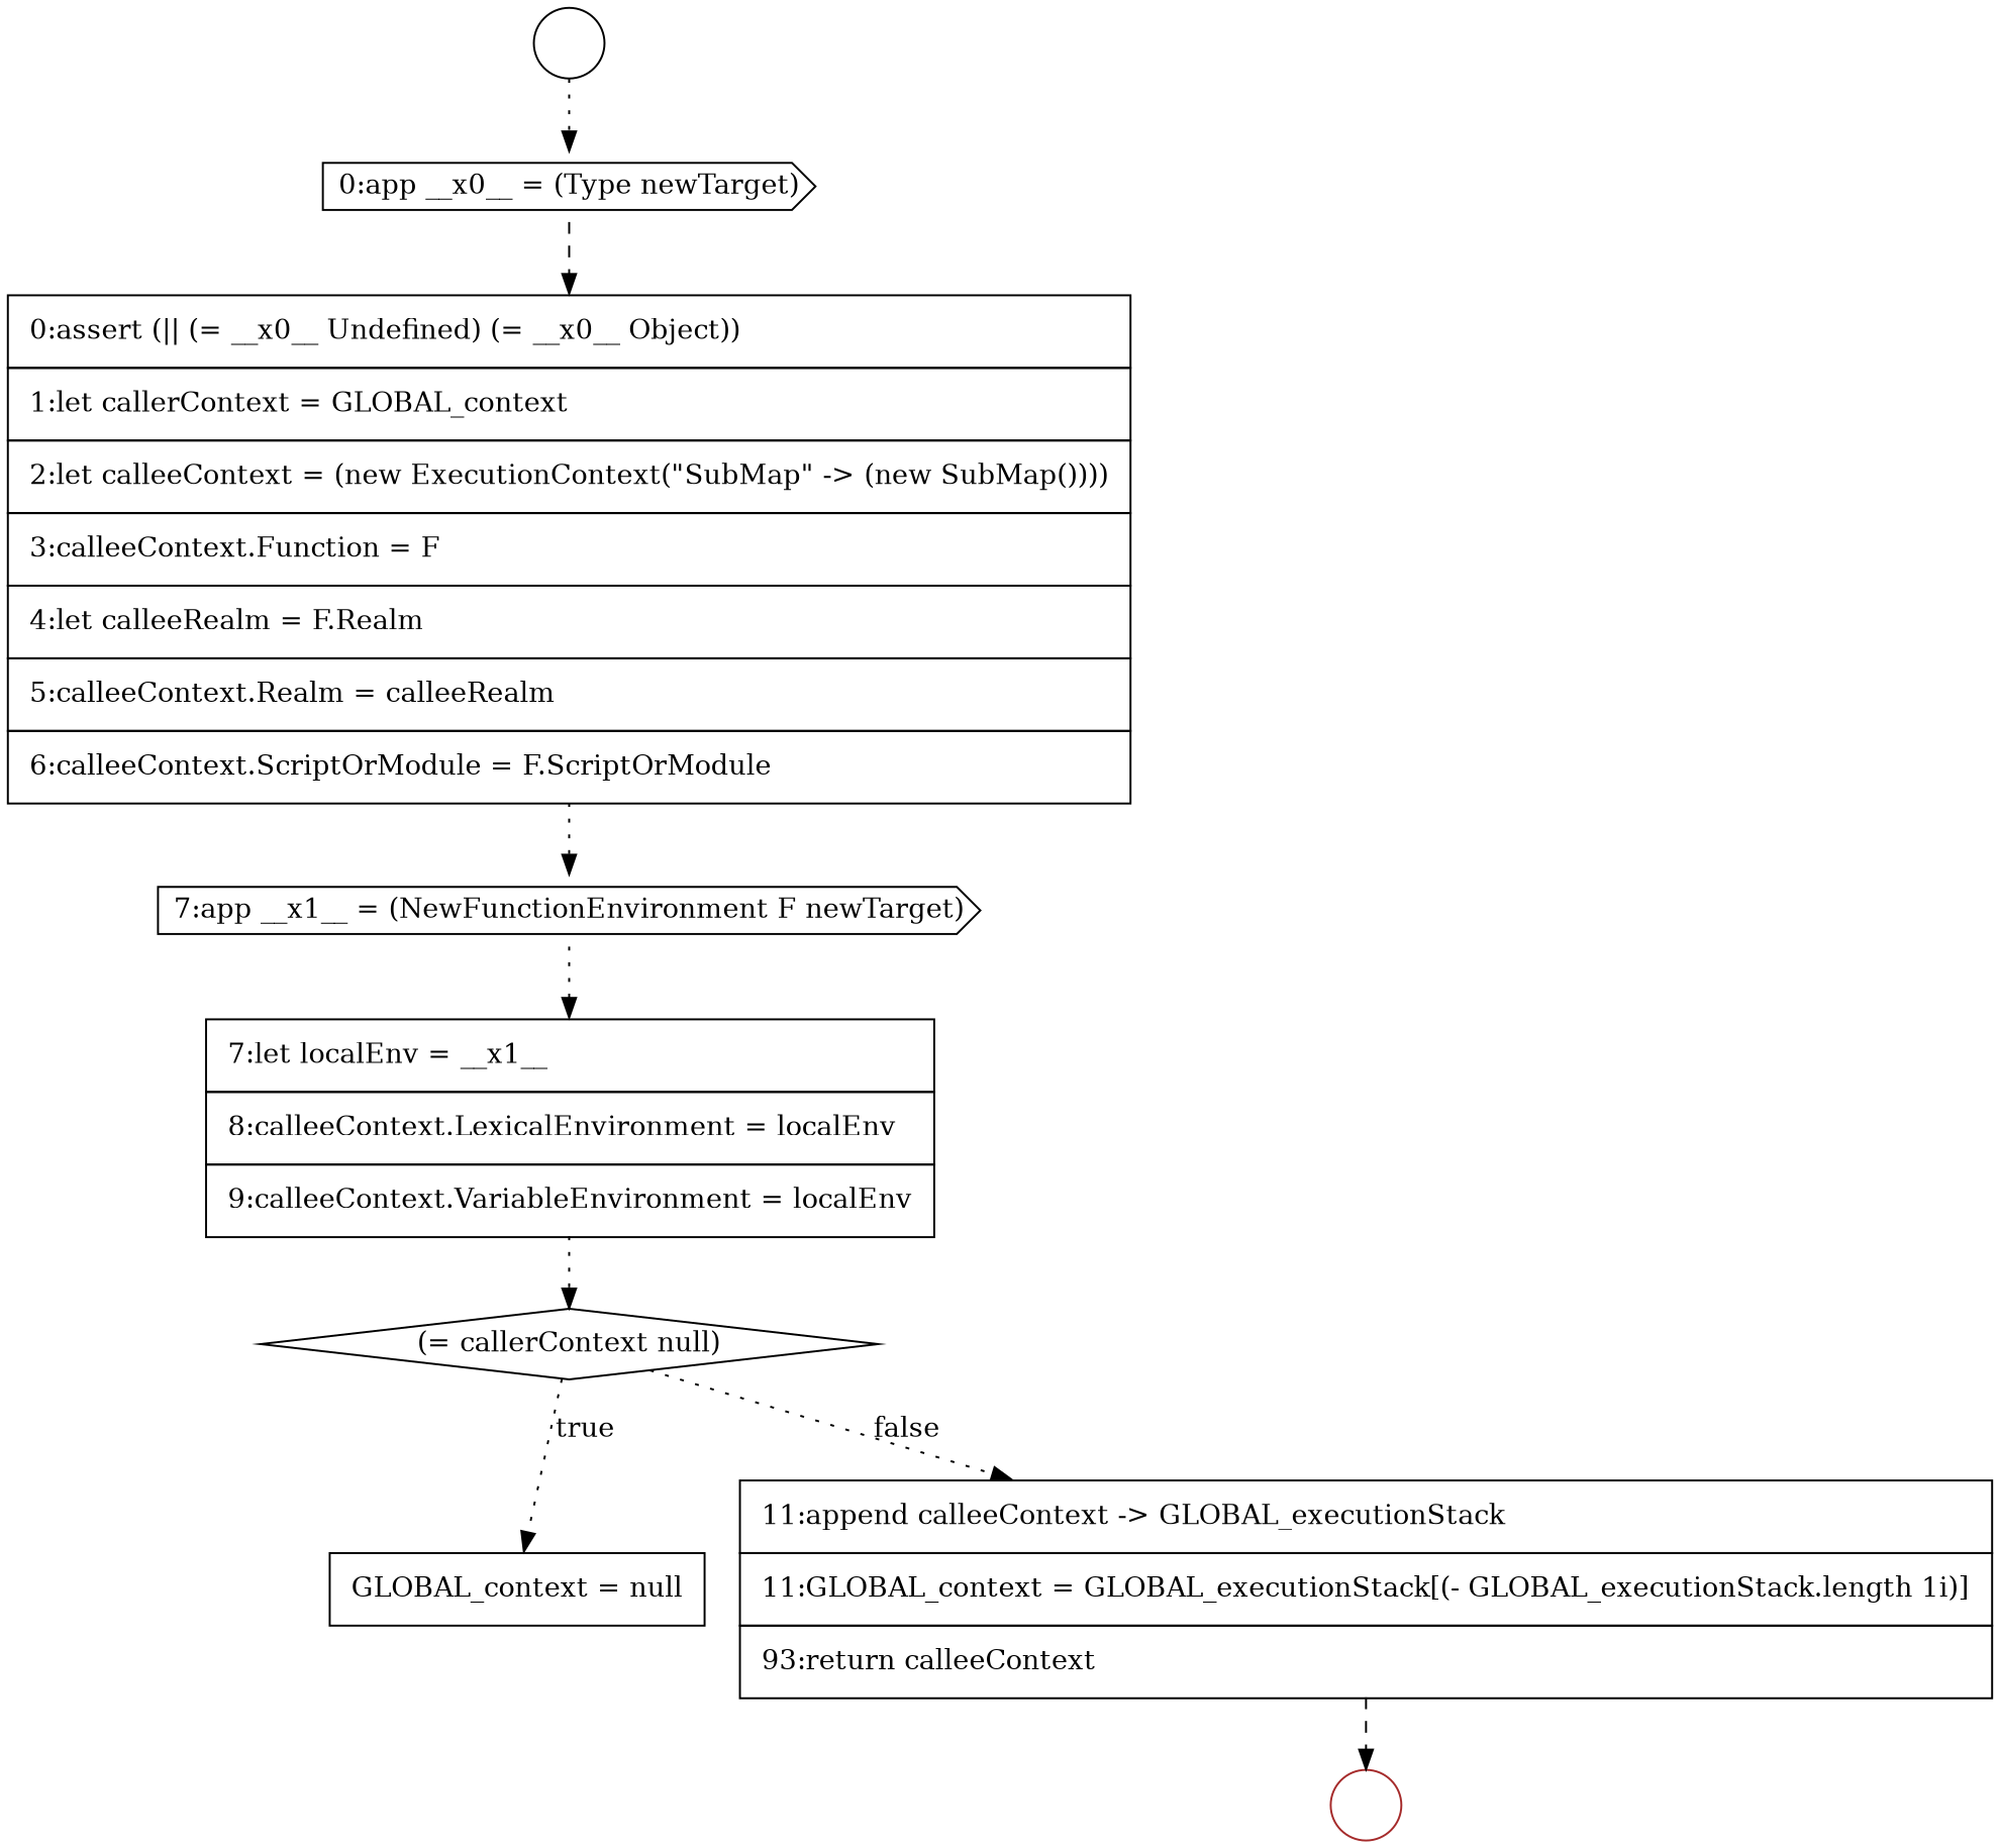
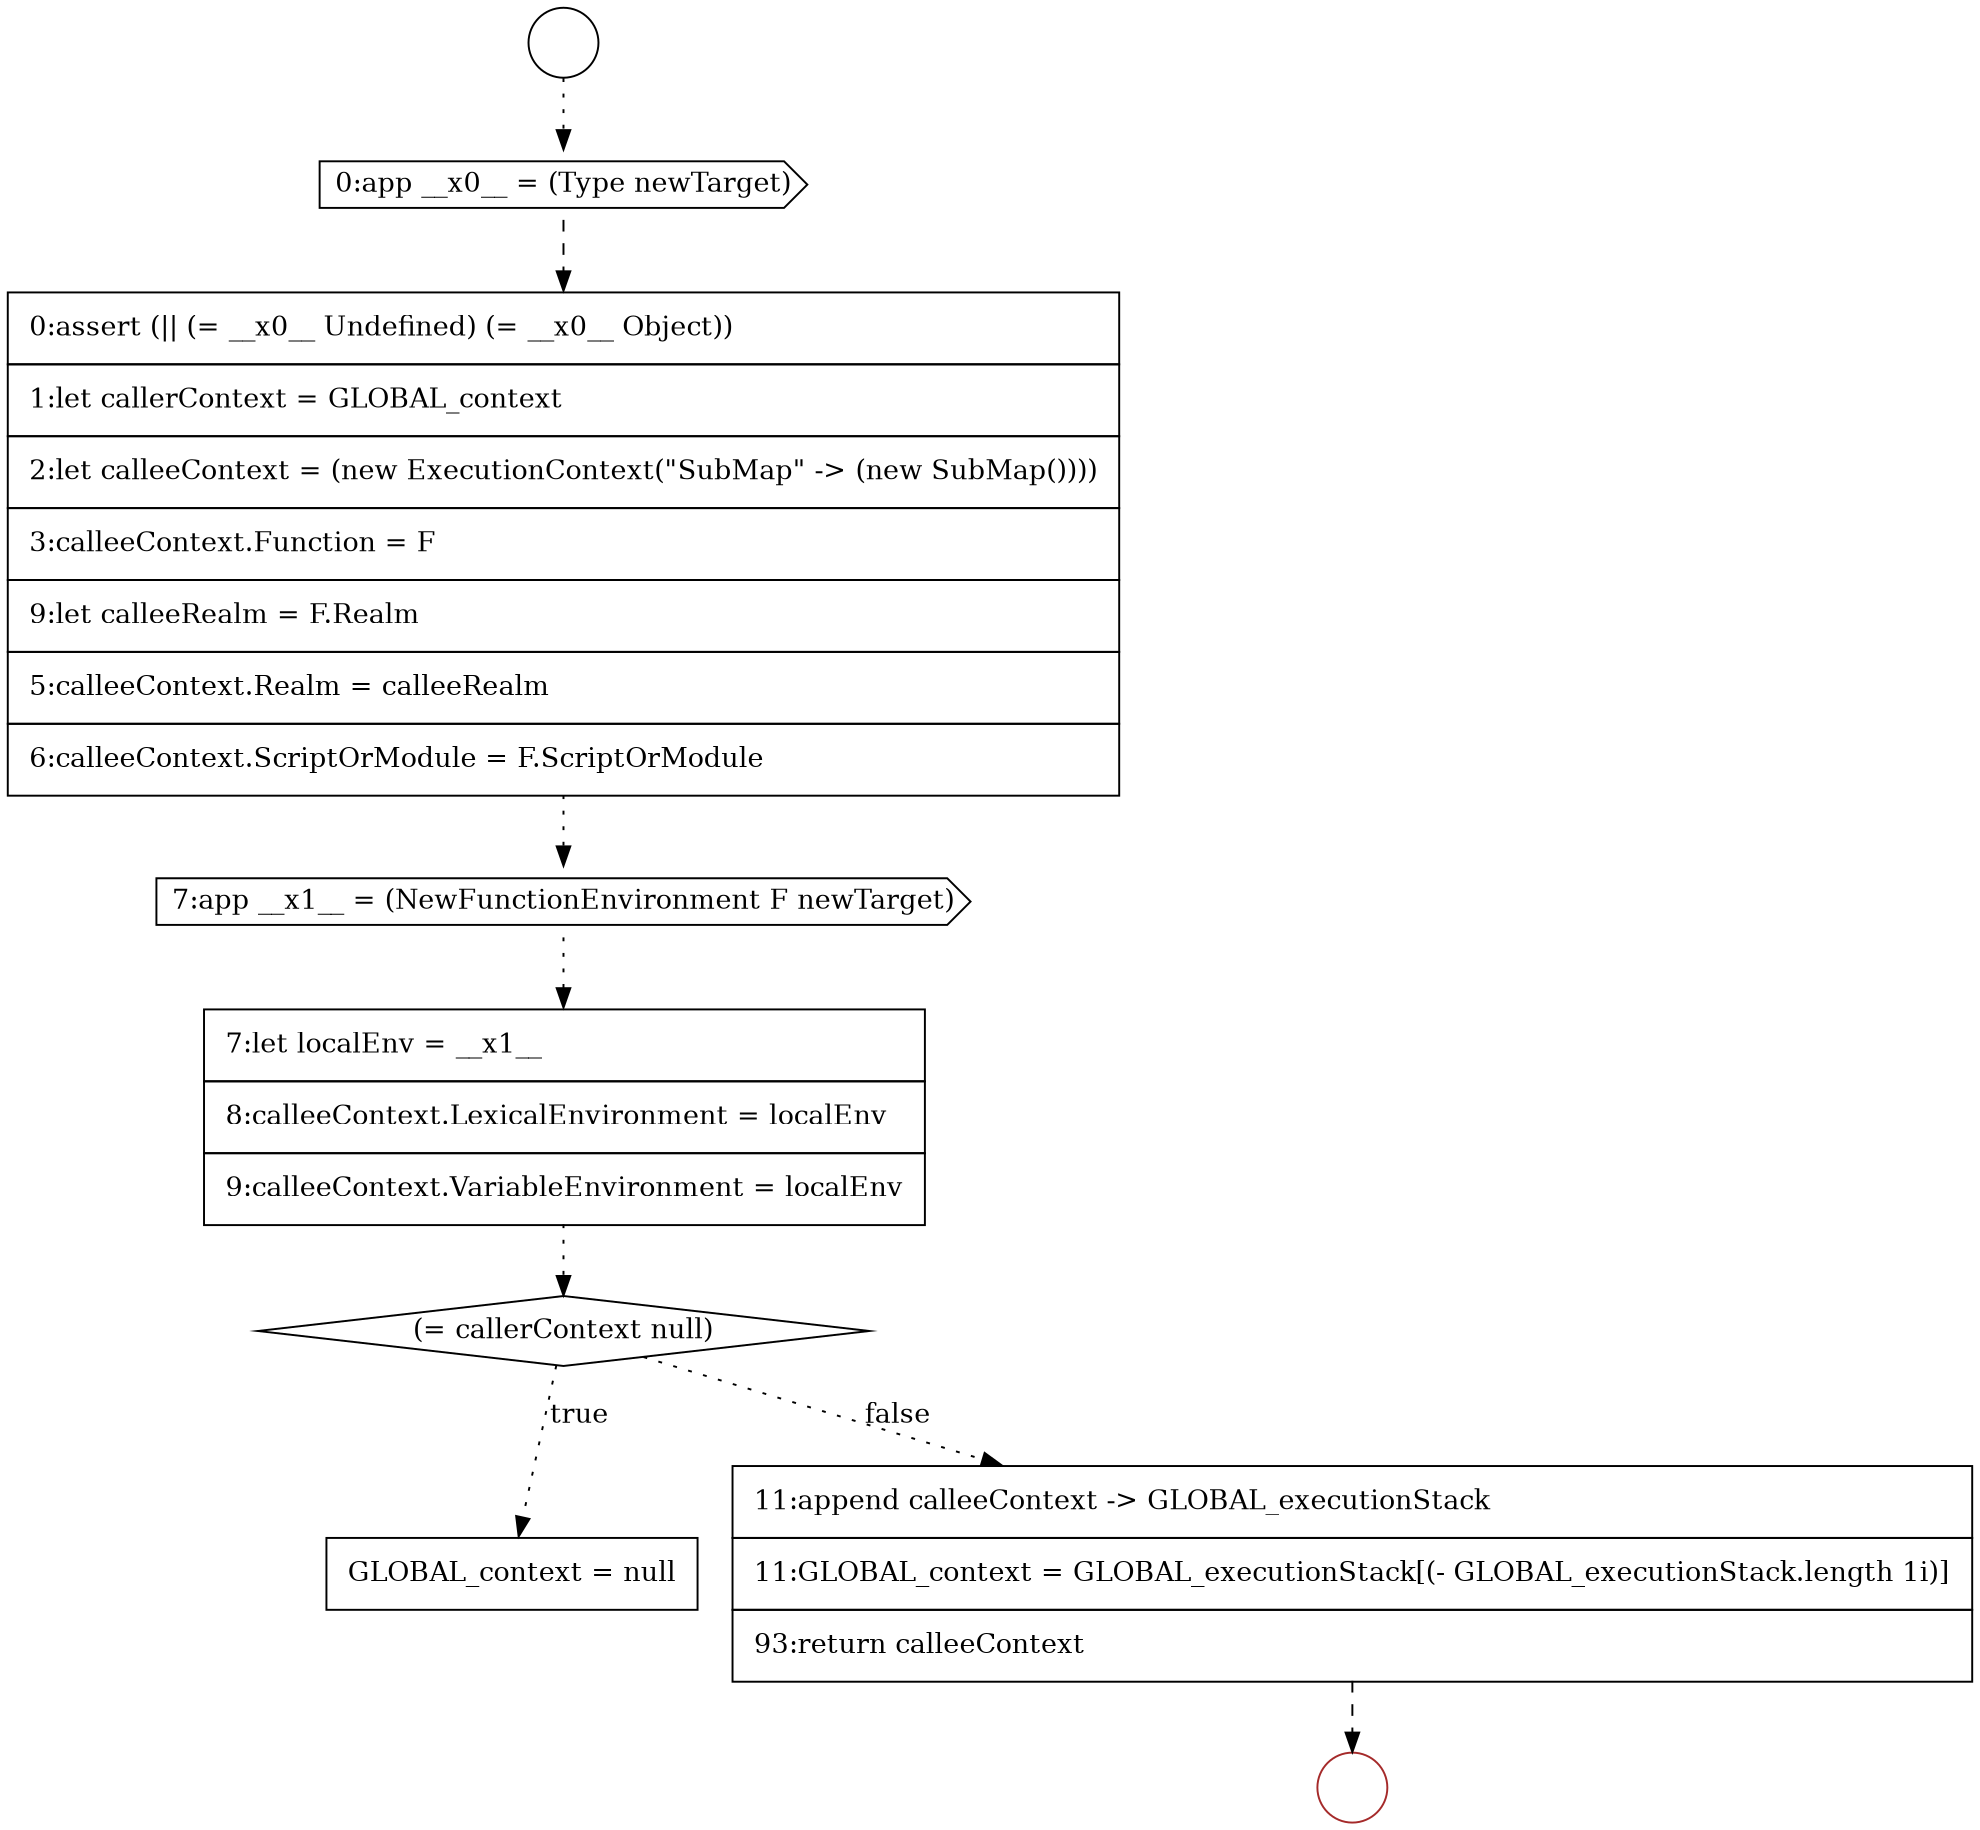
  digraph {
    node [color=black fillcolor=white shape=none style=filled]
    edge [color=black style=dotted]
    n1 [label=<<font color="black">(= callerContext null)</font>> shape=diamond]
    n2 [label=<<font color="black">     <table border="0" cellborder="1" cellspacing="0" cellpadding="10">       <tr><td align="left">GLOBAL_context = null</td></tr>     </table>   </font>> margin=0]
    n3 [label=<<font color="black">     <table border="0" cellborder="1" cellspacing="0" cellpadding="10">       <tr><td align="left">11:append calleeContext -&gt; GLOBAL_executionStack</td></tr>       <tr><td align="left">11:GLOBAL_context = GLOBAL_executionStack[(- GLOBAL_executionStack.length 1i)]</td></tr>       <tr><td align="left">93:return calleeContext</td></tr>     </table>   </font>> margin=0]
    n4 [color=brown label=" " shape=circle]
-   n5 [label=<<font color="black">     <table border="0" cellborder="1" cellspacing="0" cellpadding="10">       <tr><td align="left">0:assert (|| (= __x0__ Undefined) (= __x0__ Object))</td></tr>       <tr><td align="left">1:let callerContext = GLOBAL_context</td></tr>       <tr><td align="left">2:let calleeContext = (new ExecutionContext(&quot;SubMap&quot; -&gt; (new SubMap())))</td></tr>       <tr><td align="left">3:calleeContext.Function = F</td></tr>       <tr><td align="left">4:let calleeRealm = F.Realm</td></tr>       <tr><td align="left">5:calleeContext.Realm = calleeRealm</td></tr>       <tr><td align="left">6:calleeContext.ScriptOrModule = F.ScriptOrModule</td></tr>     </table>   </font>> margin=0]
+   n5 [label=<<font color="black">     <table border="0" cellborder="1" cellspacing="0" cellpadding="10">       <tr><td align="left">0:assert (|| (= __x0__ Undefined) (= __x0__ Object))</td></tr>       <tr><td align="left">1:let callerContext = GLOBAL_context</td></tr>       <tr><td align="left">2:let calleeContext = (new ExecutionContext(&quot;SubMap&quot; -&gt; (new SubMap())))</td></tr>       <tr><td align="left">3:calleeContext.Function = F</td></tr>       <tr><td align="left">9:let calleeRealm = F.Realm</td></tr>       <tr><td align="left">5:calleeContext.Realm = calleeRealm</td></tr>       <tr><td align="left">6:calleeContext.ScriptOrModule = F.ScriptOrModule</td></tr>     </table>   </font>> margin=0]
    n6 [label=<<font color="black">7:app __x1__ = (NewFunctionEnvironment F newTarget)</font>> shape=cds]
    n7 [label=<<font color="black">     <table border="0" cellborder="1" cellspacing="0" cellpadding="10">       <tr><td align="left">7:let localEnv = __x1__</td></tr>       <tr><td align="left">8:calleeContext.LexicalEnvironment = localEnv</td></tr>       <tr><td align="left">9:calleeContext.VariableEnvironment = localEnv</td></tr>     </table>   </font>> margin=0]
    n8 [label=<<font color="black">0:app __x0__ = (Type newTarget)</font>> shape=cds]
    n9 [label=" " shape=circle]
    n1 -> n2 [label=<<font color="black">true</font>>]
    n1 -> n3 [label=<<font color="black">false</font>>]
    n3 -> n4 [style=dashed]
    n5 -> n6
    n6 -> n7
    n7 -> n1
    n8 -> n5 [style=dashed]
    n9 -> n8
  }
